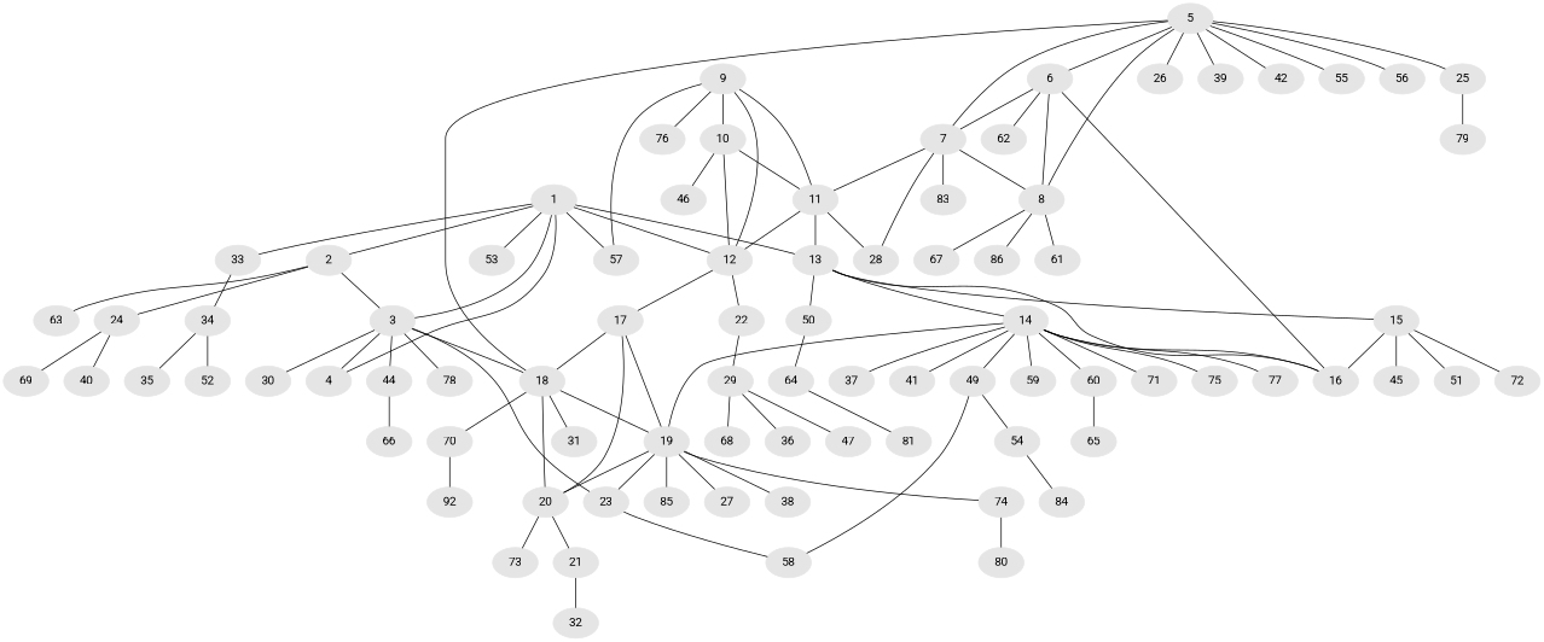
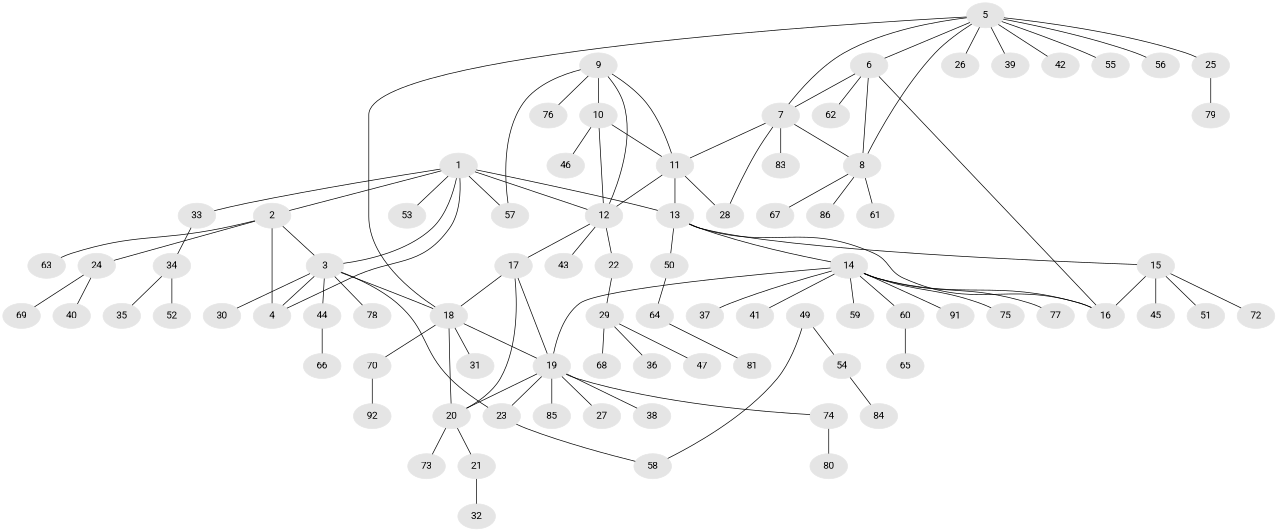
  graph {
    fontname=Roboto
    node [color=gray90 fontname=Roboto style=filled]
    edge [fontname=Roboto]
    1
    2
    3
    4
    12
    13
    33
    53
    57
    24
    63
    18
    23
    30
    44
    78
    8
    61
    67
    86
    17
    22
+   43
    16
    14
    15
    50
    34
    40
    69
    19
    20
    31
    70
    58
    66
    5
    6
    7
    25
    26
    39
    42
    55
    56
    62
    11
    28
    83
    79
    9
    10
    76
    46
    29
    37
    41
    49
    59
    60
-   71
+   71 [label=91]
    75
    77
    45
    51
    72
    64
    27
    38
    74
    85
    54
    65
    21
    73
    n76 [label=92]
    80
    32
    36
    47
    68
    35
    52
    84
    81
    1 -- 2
    1 -- 3
    1 -- 4
    1 -- 12
    1 -- 13
    1 -- 33
    1 -- 53
    1 -- 57
    2 -- 3
+   2 -- 4
    2 -- 24
    2 -- 63
    3 -- 4
    3 -- 18
    3 -- 23
    3 -- 30
    3 -- 44
    3 -- 78
    12 -- 17
    12 -- 22
+   12 -- 43
    13 -- 16
    13 -- 14
    13 -- 15
    13 -- 50
    33 -- 34
    24 -- 40
    24 -- 69
    18 -- 19
    18 -- 20
    18 -- 31
    18 -- 70
    23 -- 58
    44 -- 66
    8 -- 61
    8 -- 67
    8 -- 86
    17 -- 18
    17 -- 19
    17 -- 20
    22 -- 29
    14 -- 16
    14 -- 19
    14 -- 37
    14 -- 41
-   14 -- 49
    14 -- 59
    14 -- 60
    14 -- 71
    14 -- 75
    14 -- 77
    15 -- 16
    15 -- 45
    15 -- 51
    15 -- 72
    50 -- 64
    34 -- 35
    34 -- 52
    19 -- 23
    19 -- 20
    19 -- 27
    19 -- 38
    19 -- 74
    19 -- 85
    20 -- 21
    20 -- 73
    70 -- n76
    5 -- 18
    5 -- 8
    5 -- 6
    5 -- 7
    5 -- 25
    5 -- 26
    5 -- 39
    5 -- 42
    5 -- 55
    5 -- 56
    6 -- 8
    6 -- 16
    6 -- 7
    6 -- 62
    7 -- 8
    7 -- 11
    7 -- 28
    7 -- 83
    25 -- 79
    11 -- 12
    11 -- 13
    11 -- 28
    9 -- 12
    9 -- 57
    9 -- 11
    9 -- 10
    9 -- 76
    10 -- 12
    10 -- 11
    10 -- 46
    29 -- 36
    29 -- 47
    29 -- 68
    49 -- 58
    49 -- 54
    60 -- 65
    64 -- 81
    74 -- 80
    54 -- 84
    21 -- 32
  }
